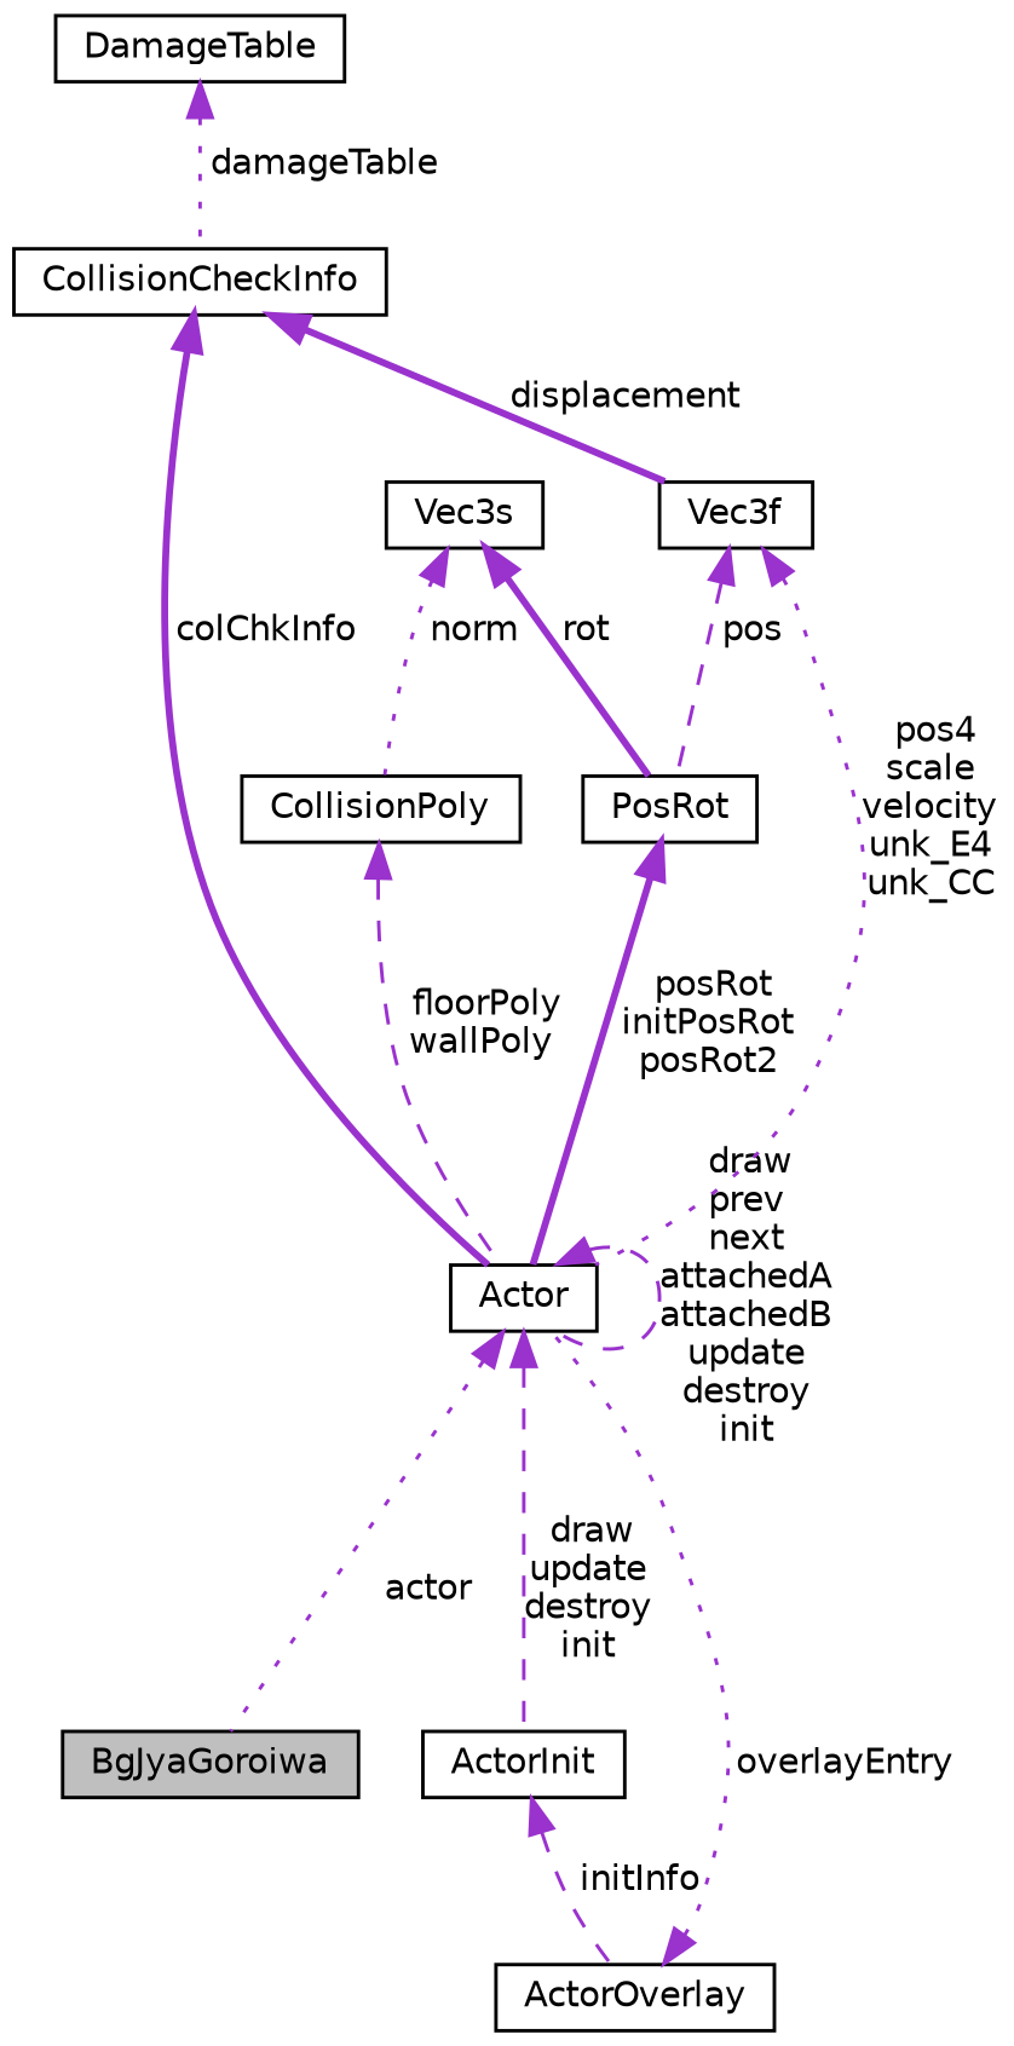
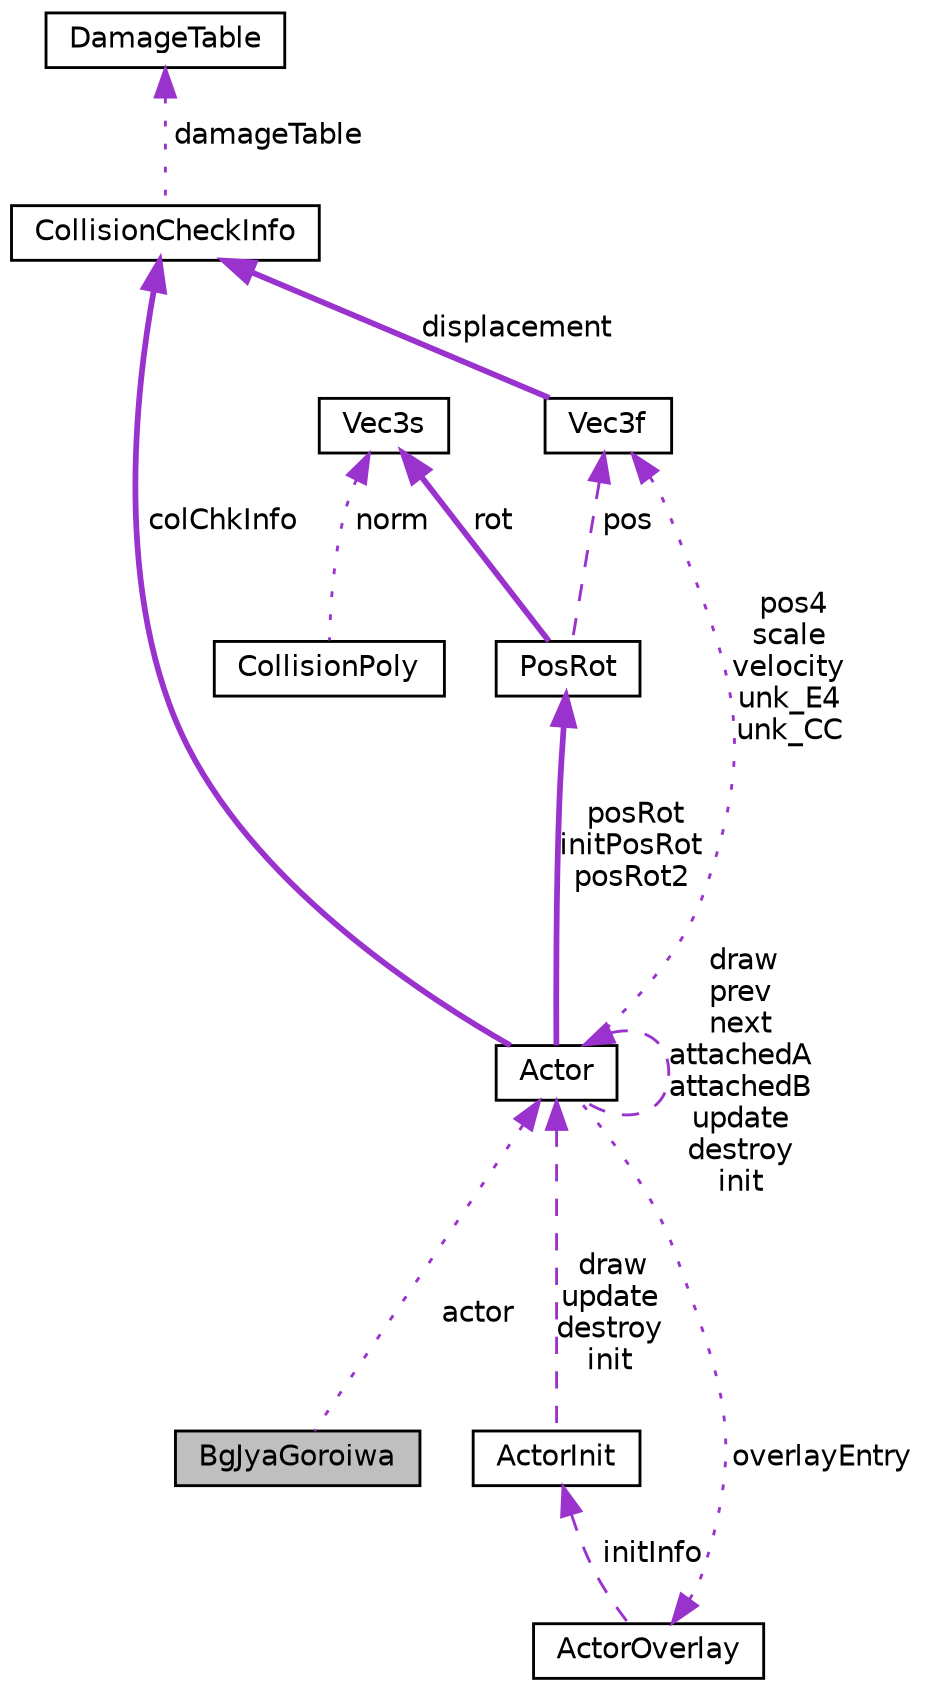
  digraph {
    node [color=black fillcolor=white fontname=Helvetica fontsize=10 shape=record style=filled]
    edge [color=darkorchid3 dir=back fontname=Helvetica fontsize=10 labelfontname=Helvetica labelfontsize=10 style=dotted]
    n1 [fillcolor=grey75 fontcolor=black height=0.2 label=BgJyaGoroiwa width=0.4]
    n2 [height=0.2 label=Actor width=0.4]
    n3 [height=0.2 label=ActorInit width=0.4]
    n4 [height=0.2 label=ActorOverlay width=0.4]
    n5 [height=0.2 label=PosRot width=0.4]
    n6 [height=0.2 label=Vec3s width=0.4]
    n7 [height=0.2 label=CollisionPoly width=0.4]
    n8 [height=0.2 label=Vec3f width=0.4]
    n9 [height=0.2 label=CollisionCheckInfo width=0.4]
    n10 [height=0.2 label=DamageTable width=0.4]
    n2 -> n1 [label=" actor"]
    n2 -> n2 [label=" draw\nprev\nnext\nattachedA\nattachedB\nupdate\ndestroy\ninit" style=dashed]
    n2 -> n3 [label=" draw\nupdate\ndestroy\ninit" style=dashed]
    n3 -> n4 [label=" initInfo" style=dashed]
    n4 -> n2 [label=" overlayEntry"]
    n5 -> n2 [label=" posRot\ninitPosRot\nposRot2" style=bold]
    n6 -> n5 [label=" rot" style=bold]
    n6 -> n7 [label=" norm"]
-   n7 -> n2 [label=" floorPoly\nwallPoly" style=dashed]
    n8 -> n2 [label=" pos4\nscale\nvelocity\nunk_E4\nunk_CC"]
    n8 -> n5 [label=" pos" style=dashed]
    n9 -> n2 [label=" colChkInfo" style=bold]
    n9 -> n8 [label=" displacement" style=bold]
    n10 -> n9 [label=" damageTable"]
  }
